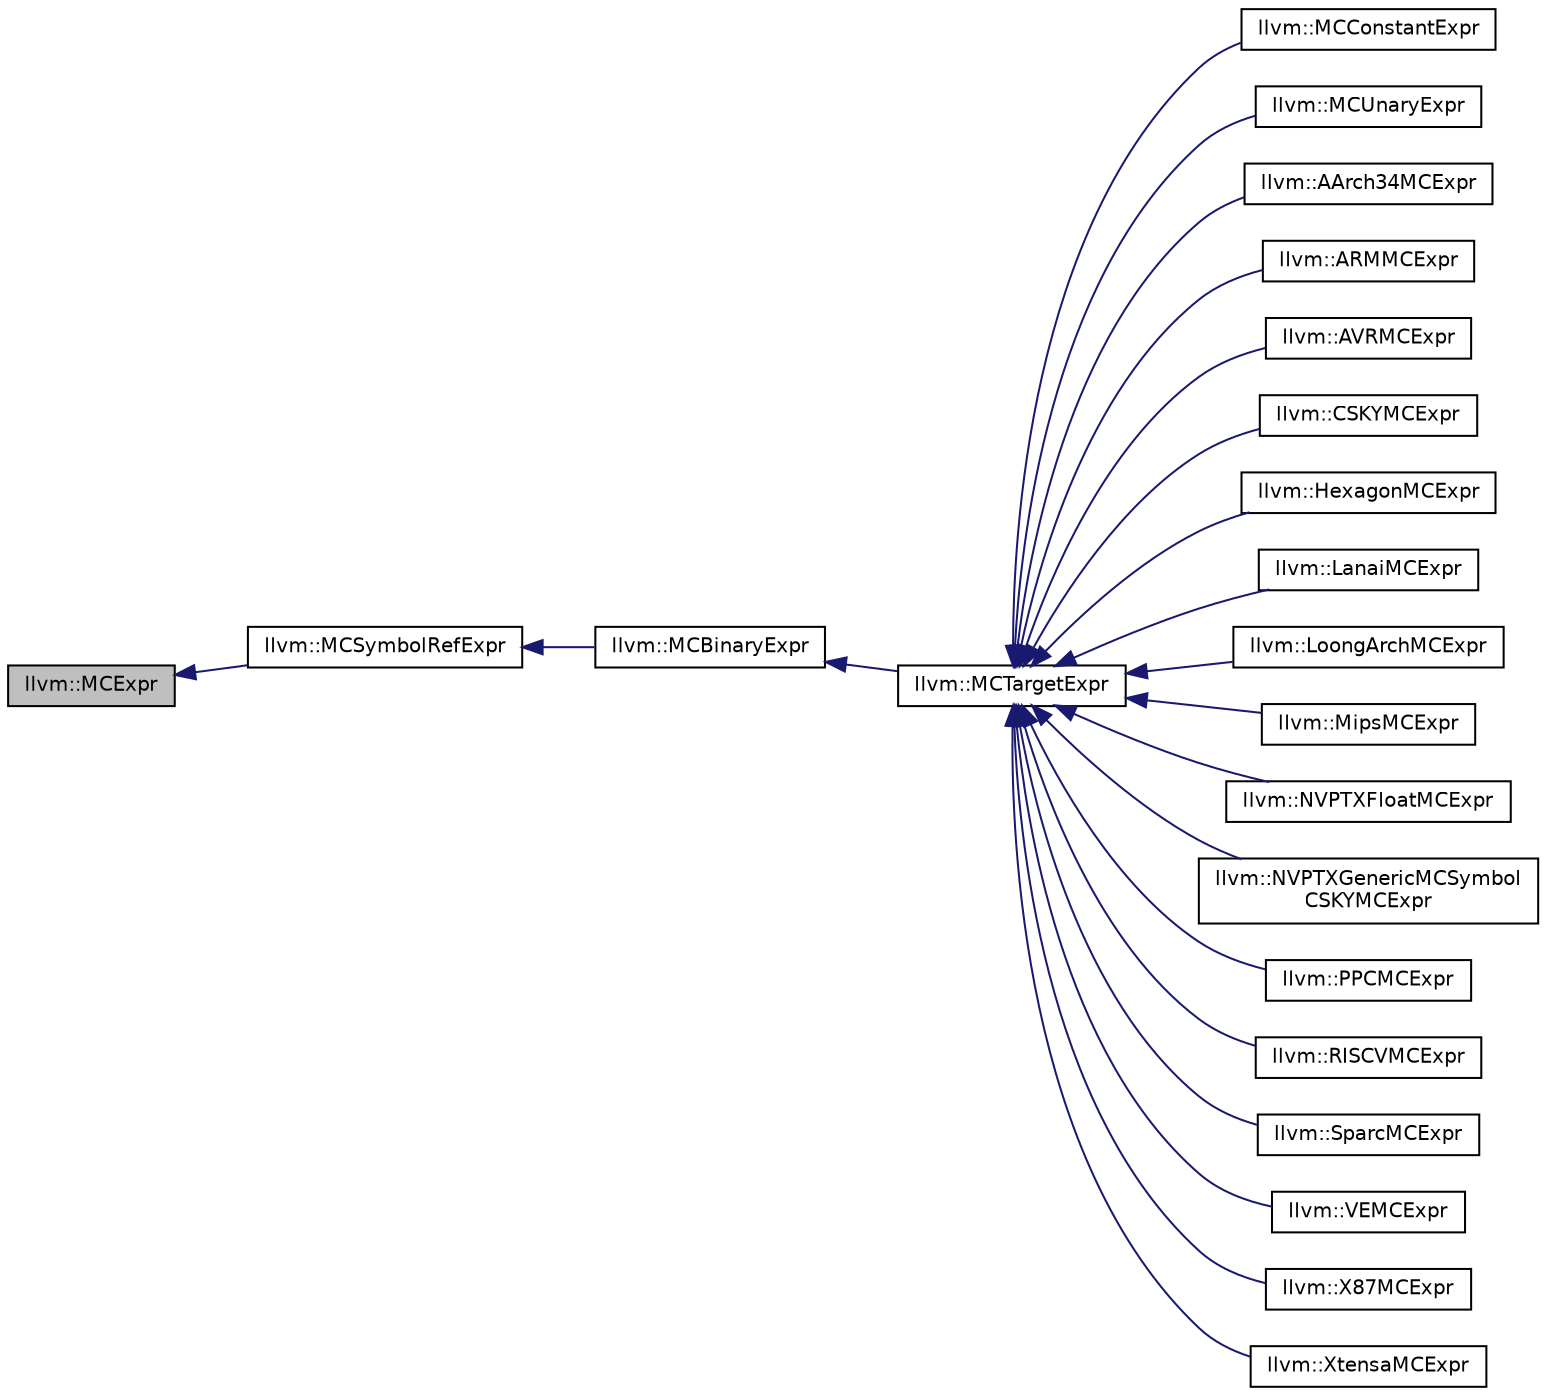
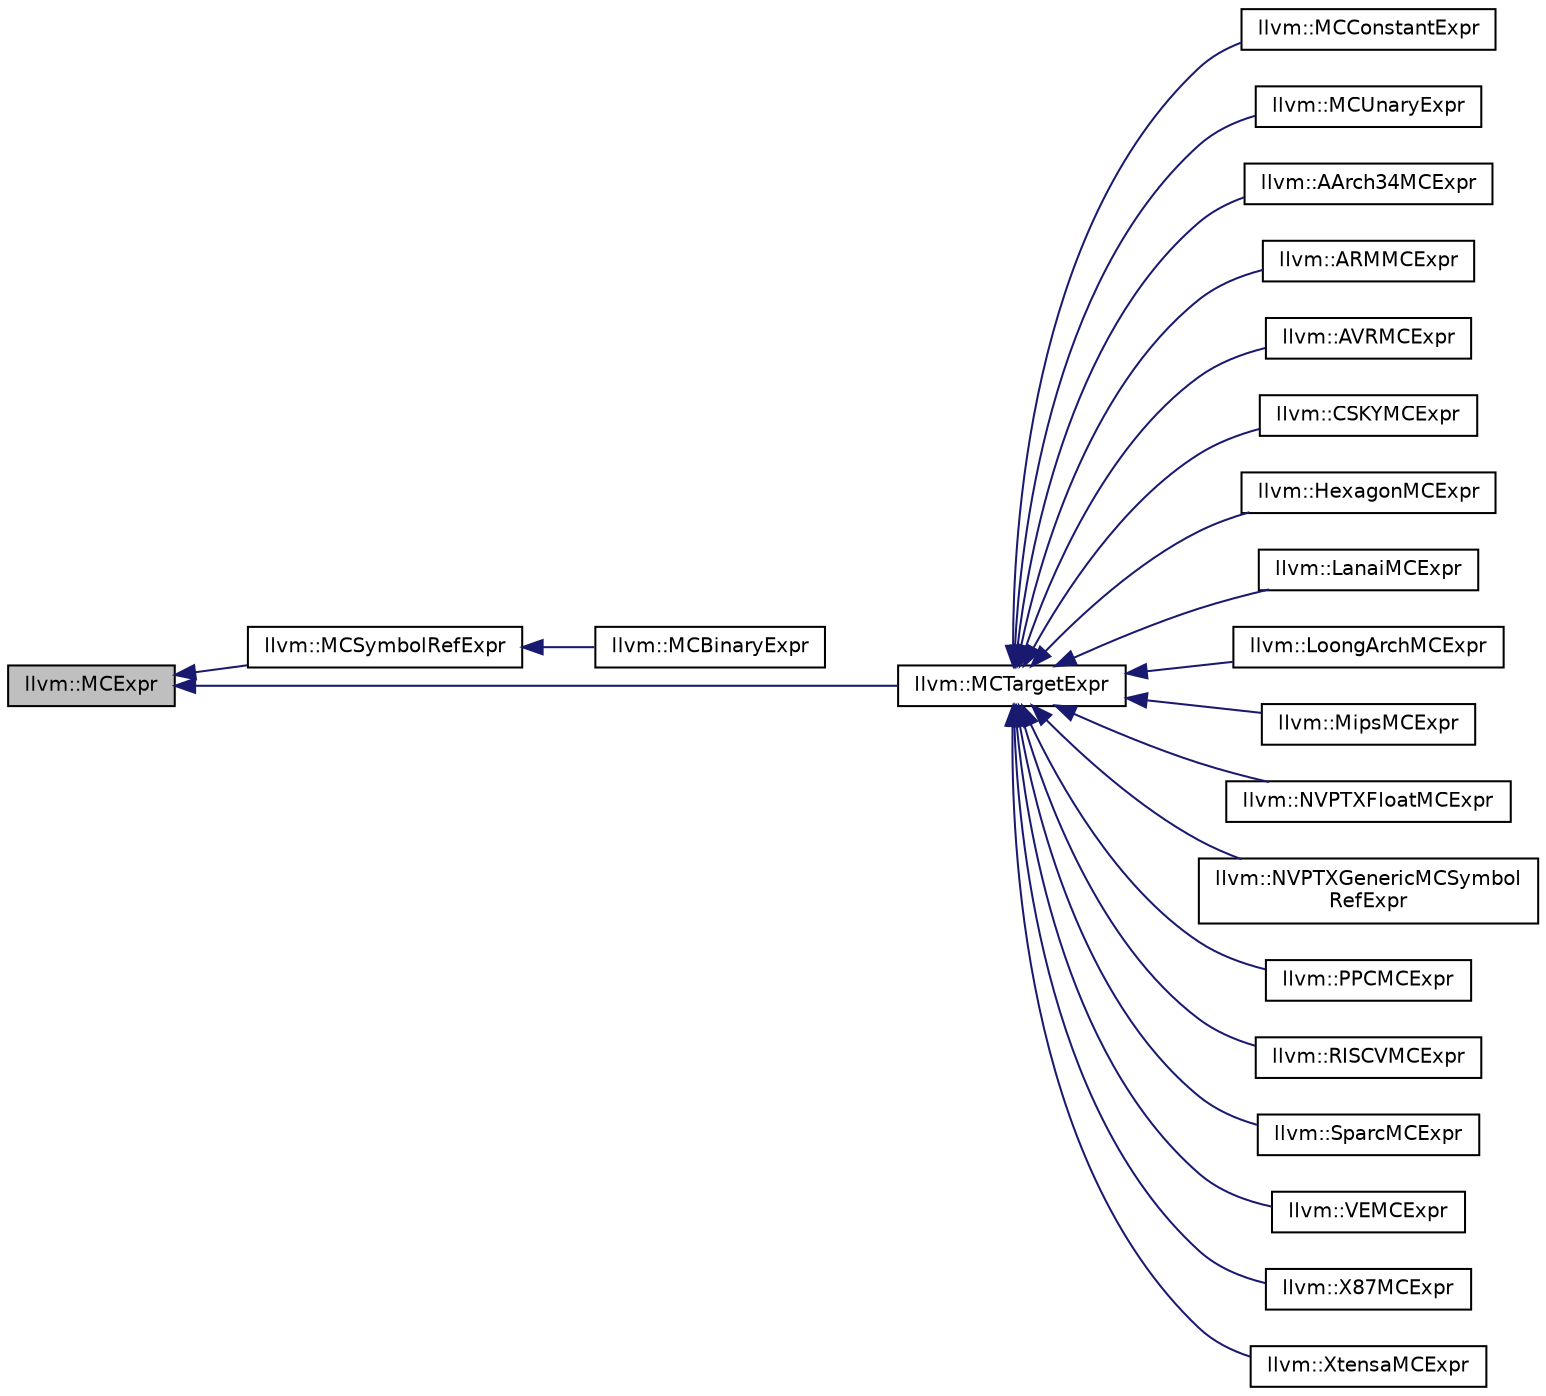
  digraph {
    rankdir=LR
    node [color=black fontname=Helvetica fontsize=10 shape=record]
    edge [color=midnightblue dir=back fontname=Helvetica fontsize=10 labelfontname=Helvetica labelfontsize=10 style=solid]
    n1 [fillcolor=grey75 fontcolor=black height=0.2 label="llvm::MCExpr" style=filled width=0.4]
    n2 [height=0.2 label="llvm::MCSymbolRefExpr" width=0.4]
    n3 [height=0.2 label="llvm::MCTargetExpr" width=0.4]
    n4 [height=0.2 label="llvm::MCBinaryExpr" width=0.4]
    n5 [height=0.2 label="llvm::MCConstantExpr" width=0.4]
    n6 [height=0.2 label="llvm::MCUnaryExpr" width=0.4]
    n7 [height=0.2 label="llvm::AArch34MCExpr" width=0.4]
    n8 [height=0.2 label="llvm::ARMMCExpr" width=0.4]
    n9 [height=0.2 label="llvm::AVRMCExpr" width=0.4]
    n10 [height=0.2 label="llvm::CSKYMCExpr" width=0.4]
    n11 [height=0.2 label="llvm::HexagonMCExpr" width=0.4]
    n12 [height=0.2 label="llvm::LanaiMCExpr" width=0.4]
    n13 [height=0.2 label="llvm::LoongArchMCExpr" width=0.4]
    n14 [height=0.2 label="llvm::MipsMCExpr" width=0.4]
    n15 [height=0.2 label="llvm::NVPTXFloatMCExpr" width=0.4]
-   n16 [height=0.2 label="llvm::NVPTXGenericMCSymbol\lCSKYMCExpr" width=0.4]
+   n16 [height=0.2 label="llvm::NVPTXGenericMCSymbol\lRefExpr" width=0.4]
    n17 [height=0.2 label="llvm::PPCMCExpr" width=0.4]
    n18 [height=0.2 label="llvm::RISCVMCExpr" width=0.4]
    n19 [height=0.2 label="llvm::SparcMCExpr" width=0.4]
    n20 [height=0.2 label="llvm::VEMCExpr" width=0.4]
    n21 [height=0.2 label="llvm::X87MCExpr" width=0.4]
    n22 [height=0.2 label="llvm::XtensaMCExpr" width=0.4]
    n1 -> n2
-   n4 -> n3
+   n1 -> n3
    n2 -> n4
    n3 -> n5
    n3 -> n6
    n3 -> n7
    n3 -> n8
    n3 -> n9
    n3 -> n10
    n3 -> n11
    n3 -> n12
    n3 -> n13
    n3 -> n14
    n3 -> n15
    n3 -> n16
    n3 -> n17
    n3 -> n18
    n3 -> n19
    n3 -> n20
    n3 -> n21
    n3 -> n22
  }
